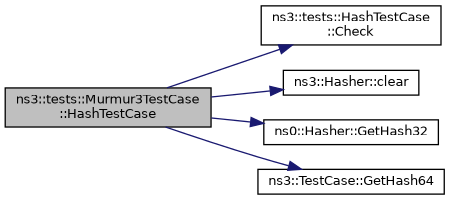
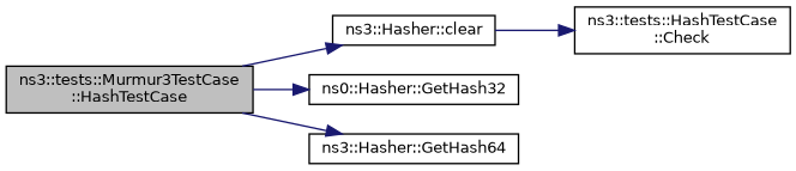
  digraph {
    rankdir=LR
    node [color=black fillcolor=white fontname=Helvetica fontsize=10 shape=record style=filled]
    edge [color=midnightblue fontname=Helvetica fontsize=10 labelfontname=Helvetica labelfontsize=10 style=solid]
    n1 [fillcolor=grey75 fontcolor=black height=0.2 label="ns3::tests::Murmur3TestCase\l::HashTestCase" width=0.4]
    n2 [height=0.2 label="ns3::tests::HashTestCase\l::Check" width=0.4]
    n3 [height=0.2 label="ns3::Hasher::clear" width=0.4]
    n4 [height=0.2 label="ns0::Hasher::GetHash32" width=0.4]
-   n5 [height=0.2 label="ns3::TestCase::GetHash64" width=0.4]
-   n1 -> n2
+   n5 [height=0.2 label="ns3::Hasher::GetHash64" width=0.4]
+   n3 -> n2
    n1 -> n3
    n1 -> n4
    n1 -> n5
  }
